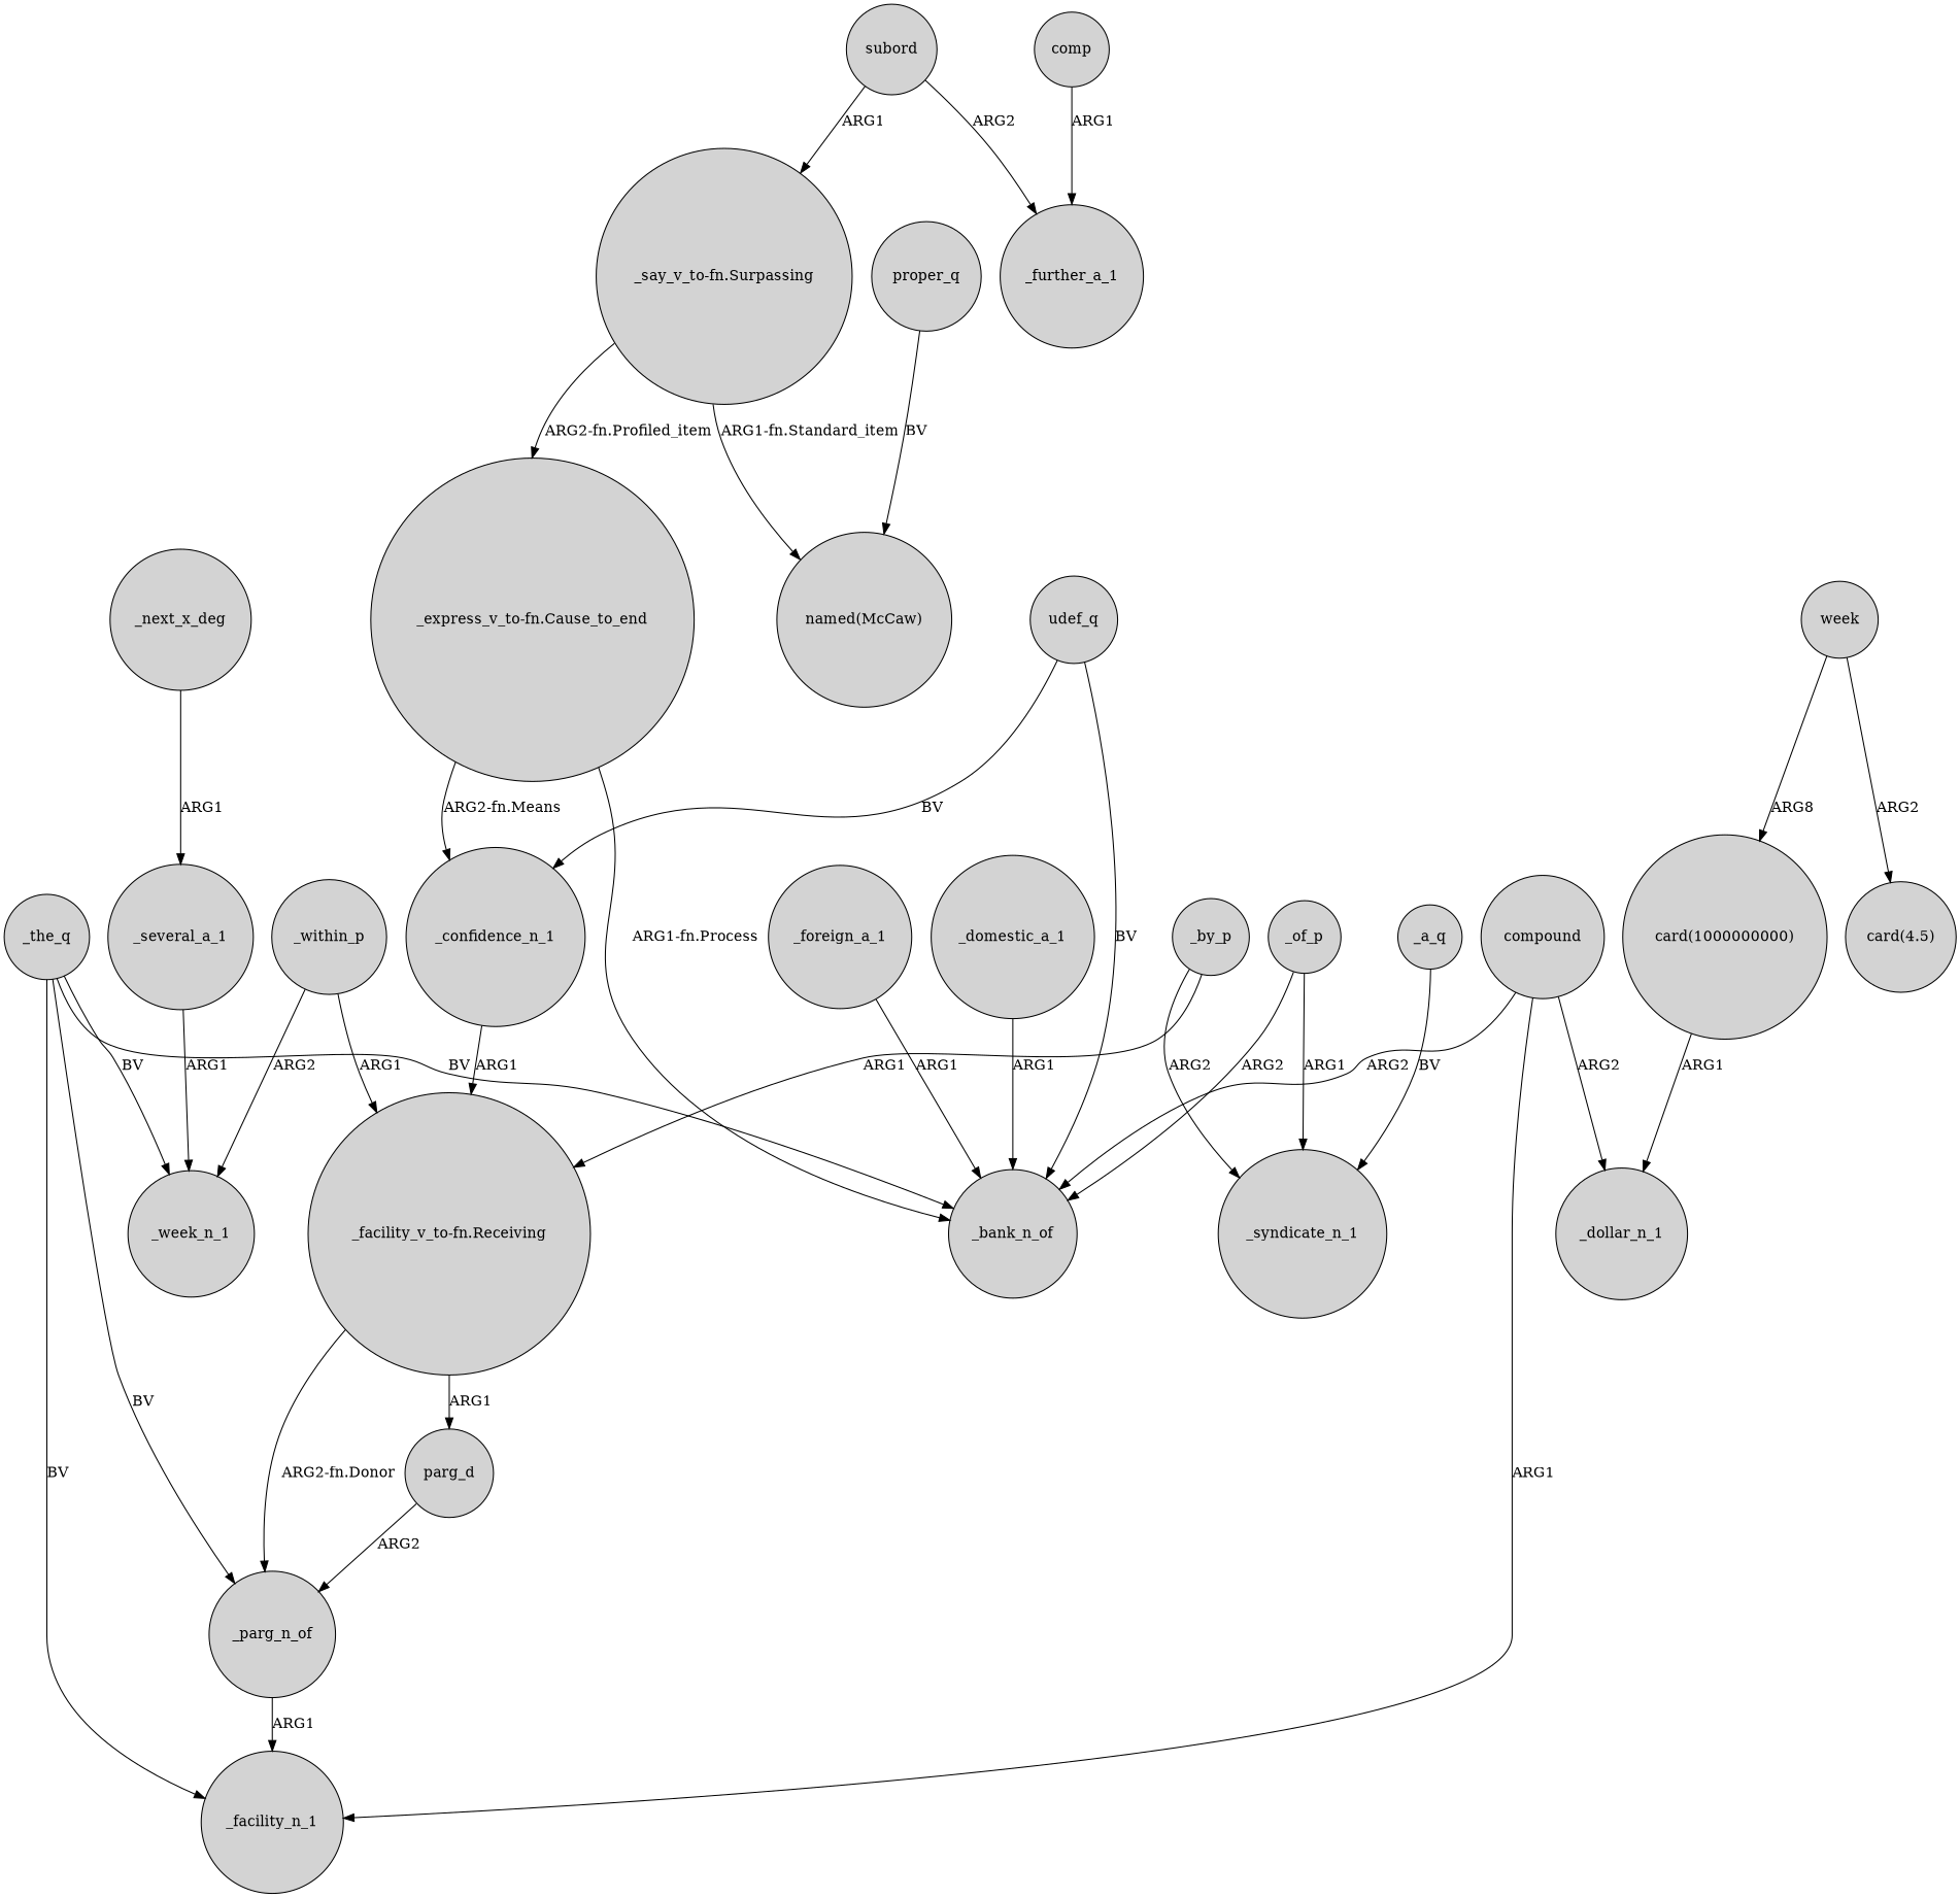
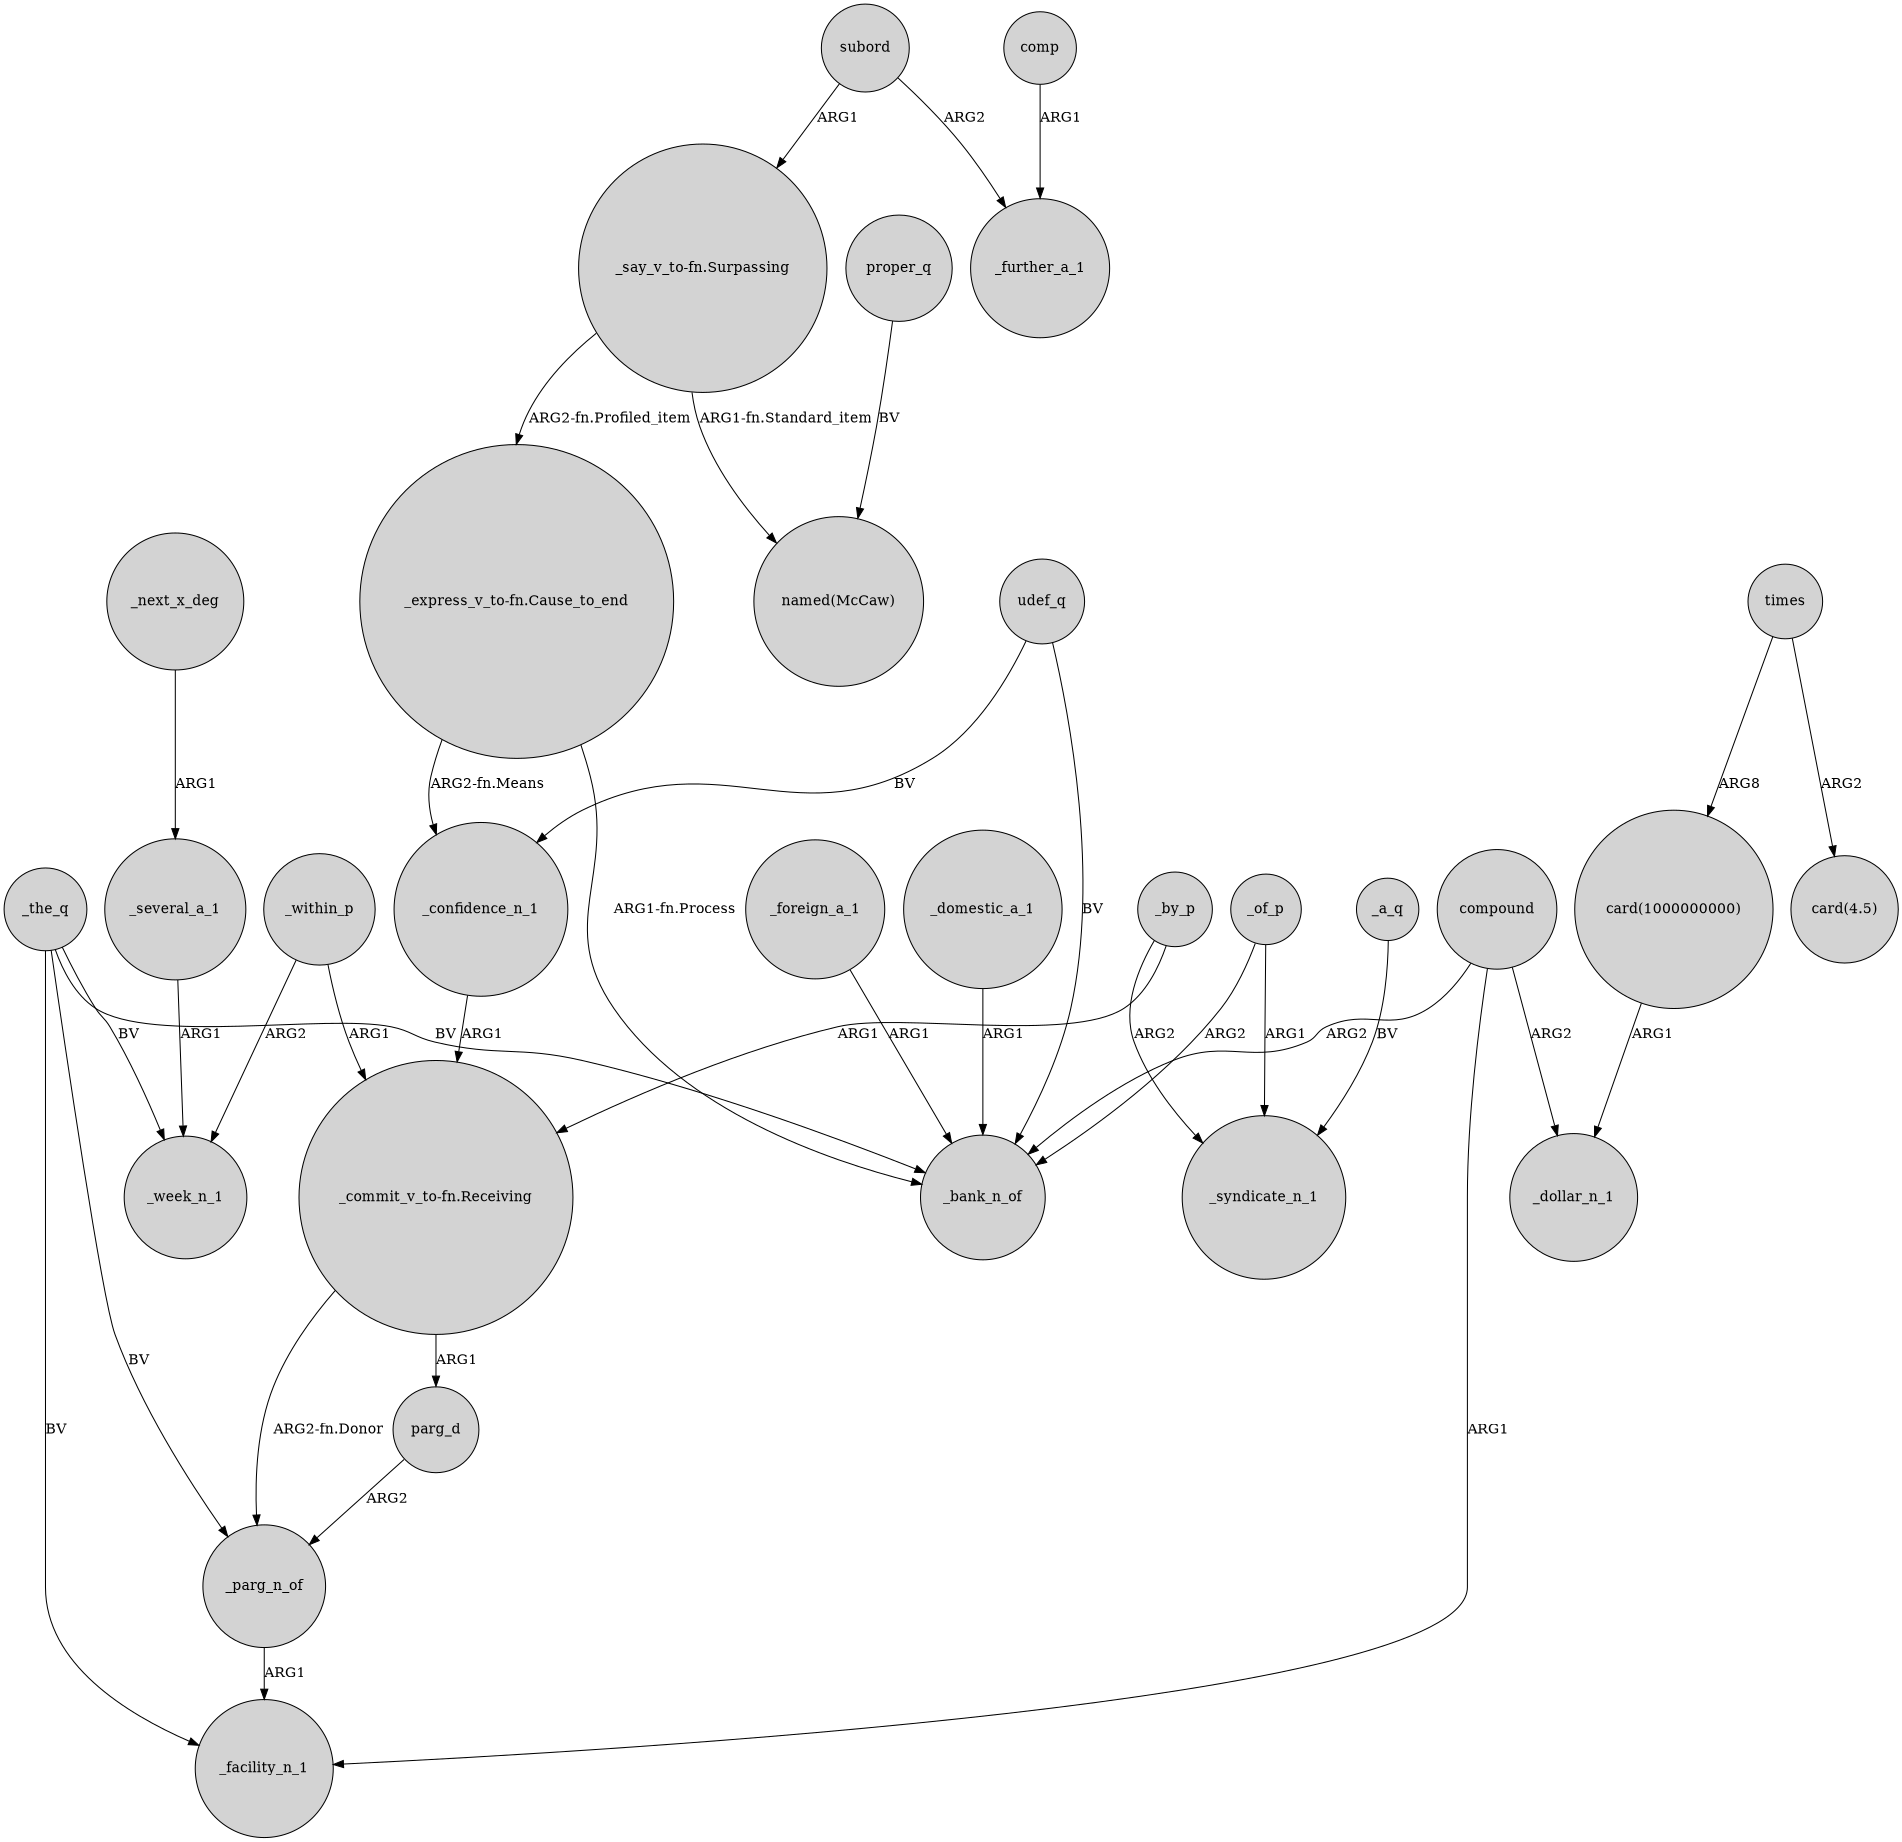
  digraph {
    node [shape=circle style=filled]
    _the_q
    _week_n_1
    _bank_n_of
    n4 [label=_parg_n_of]
    _facility_n_1
    "card(1000000000)"
    _dollar_n_1
    _next_x_deg
    _several_a_1
    subord
    "_say_v_to-fn.Surpassing"
    _further_a_1
    "_express_v_to-fn.Cause_to_end"
    "named(McCaw)"
    _confidence_n_1
    _by_p
    _syndicate_n_1
-   "_commit_v_to-fn.Receiving" [label="_facility_v_to-fn.Receiving"]
+   "_commit_v_to-fn.Receiving"
    parg_d
    _within_p
    udef_q
    proper_q
    compound
-   times [label=week]
+   times
    "card(4.5)"
    _of_p
    _foreign_a_1
    _domestic_a_1
    comp
    _a_q
    _the_q -> _week_n_1 [label=BV]
    _the_q -> _bank_n_of [label=BV]
    _the_q -> n4 [label=BV]
    _the_q -> _facility_n_1 [label=BV]
    n4 -> _facility_n_1 [label=ARG1]
    "card(1000000000)" -> _dollar_n_1 [label=ARG1]
    _next_x_deg -> _several_a_1 [label=ARG1]
    _several_a_1 -> _week_n_1 [label=ARG1]
    subord -> "_say_v_to-fn.Surpassing" [label=ARG1]
    subord -> _further_a_1 [label=ARG2]
    "_say_v_to-fn.Surpassing" -> "_express_v_to-fn.Cause_to_end" [label="ARG2-fn.Profiled_item"]
    "_say_v_to-fn.Surpassing" -> "named(McCaw)" [label="ARG1-fn.Standard_item"]
    "_express_v_to-fn.Cause_to_end" -> _bank_n_of [label="ARG1-fn.Process"]
    "_express_v_to-fn.Cause_to_end" -> _confidence_n_1 [label="ARG2-fn.Means"]
    _confidence_n_1 -> "_commit_v_to-fn.Receiving" [label=ARG1]
    _by_p -> _syndicate_n_1 [label=ARG2]
    _by_p -> "_commit_v_to-fn.Receiving" [label=ARG1]
    "_commit_v_to-fn.Receiving" -> n4 [label="ARG2-fn.Donor"]
    "_commit_v_to-fn.Receiving" -> parg_d [label=ARG1]
    parg_d -> n4 [label=ARG2]
    _within_p -> _week_n_1 [label=ARG2]
    _within_p -> "_commit_v_to-fn.Receiving" [label=ARG1]
    udef_q -> _bank_n_of [label=BV]
    udef_q -> _confidence_n_1 [label=BV]
    proper_q -> "named(McCaw)" [label=BV]
    compound -> _bank_n_of [label=ARG2]
    compound -> _facility_n_1 [label=ARG1]
    compound -> _dollar_n_1 [label=ARG2]
    times -> "card(1000000000)" [label=ARG8]
    times -> "card(4.5)" [label=ARG2]
    _of_p -> _bank_n_of [label=ARG2]
    _of_p -> _syndicate_n_1 [label=ARG1]
    _foreign_a_1 -> _bank_n_of [label=ARG1]
    _domestic_a_1 -> _bank_n_of [label=ARG1]
    comp -> _further_a_1 [label=ARG1]
    _a_q -> _syndicate_n_1 [label=BV]
  }
